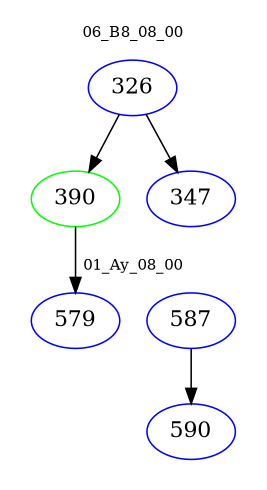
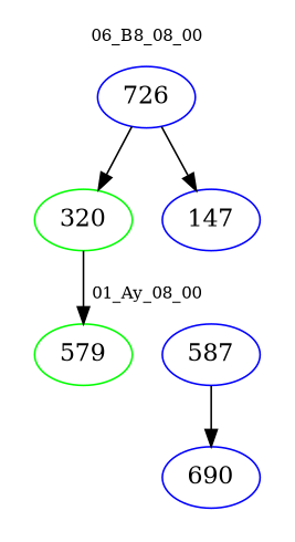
  digraph {
    node [color=blue]
    edge [color=black]
    n1 [label=587]
-   n2 [label=579]
-   n3 [label=590]
-   n4 [label=326]
-   n5 [color=green label=390]
-   n6 [label=347]
+   n2 [color=green label=579]
+   n3 [label=690]
+   n4 [label=726]
+   n5 [color=green label=320]
+   n6 [label=147]
    subgraph cluster_1 {
      color=white
      fontsize=10
      label="01_Ay_08_00"
      n1
      n2
      n3
    }
    subgraph cluster_2 {
      color=white
      fontsize=10
      label="06_B8_08_00"
      n4
      n5
      n6
    }
    n1 -> n3
    n4 -> n5
    n4 -> n6
    n5 -> n2
  }
